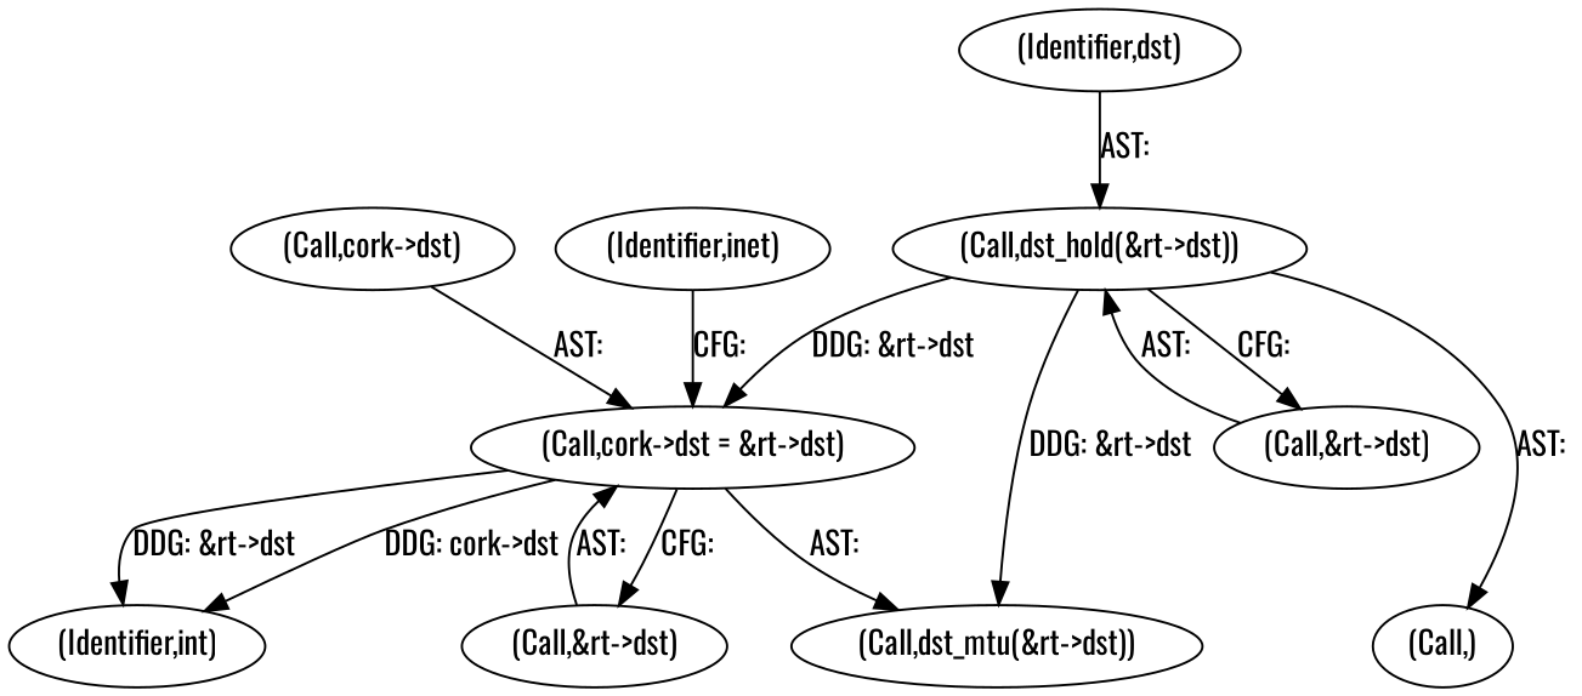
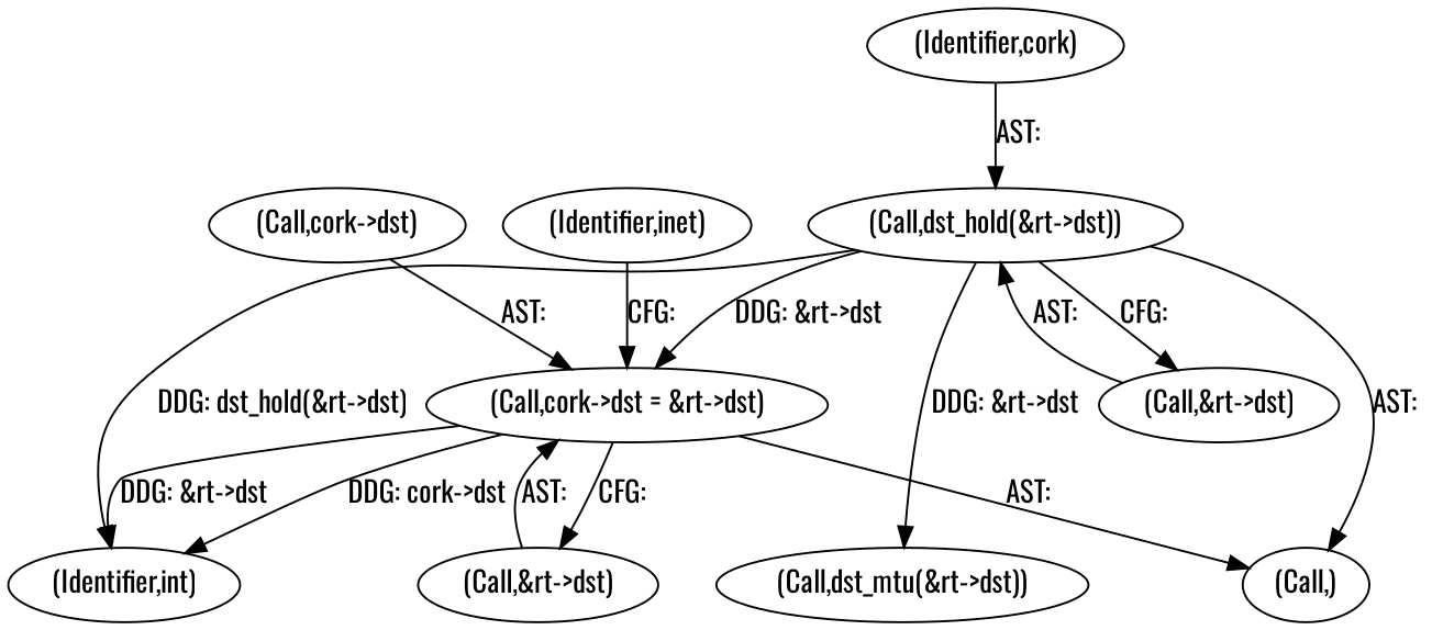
  digraph {
    fontname=Oswald
    node [fontname=Oswald]
    edge [fontname=Oswald]
    n1 [label="(Call,cork->dst = &rt->dst)"]
    n2 [label="(Call,&rt->dst)"]
    n3 [label="(Call,)"]
    n4 [label="(Identifier,int)"]
    n5 [label="(Call,dst_hold(&rt->dst))"]
    n6 [label="(Call,&rt->dst)"]
    n7 [label="(Call,dst_mtu(&rt->dst))"]
    n8 [label="(Call,cork->dst)"]
-   n9 [label="(Identifier,dst)"]
+   n9 [label="(Identifier,cork)"]
    n10 [label="(Identifier,inet)"]
    n1 -> n2 [label="CFG: "]
-   n1 -> n7 [label="AST: "]
+   n1 -> n3 [label="AST: "]
    n1 -> n4 [label="DDG: cork->dst"]
    n1 -> n4 [label="DDG: &rt->dst"]
    n2 -> n1 [label="AST: "]
    n5 -> n1 [label="DDG: &rt->dst"]
    n5 -> n3 [label="AST: "]
+   n5 -> n4 [label="DDG: dst_hold(&rt->dst)"]
    n5 -> n6 [label="CFG: "]
    n5 -> n7 [label="DDG: &rt->dst"]
    n6 -> n5 [label="AST: "]
    n8 -> n1 [label="AST: "]
    n9 -> n5 [label="AST: "]
    n10 -> n1 [label="CFG: "]
  }
